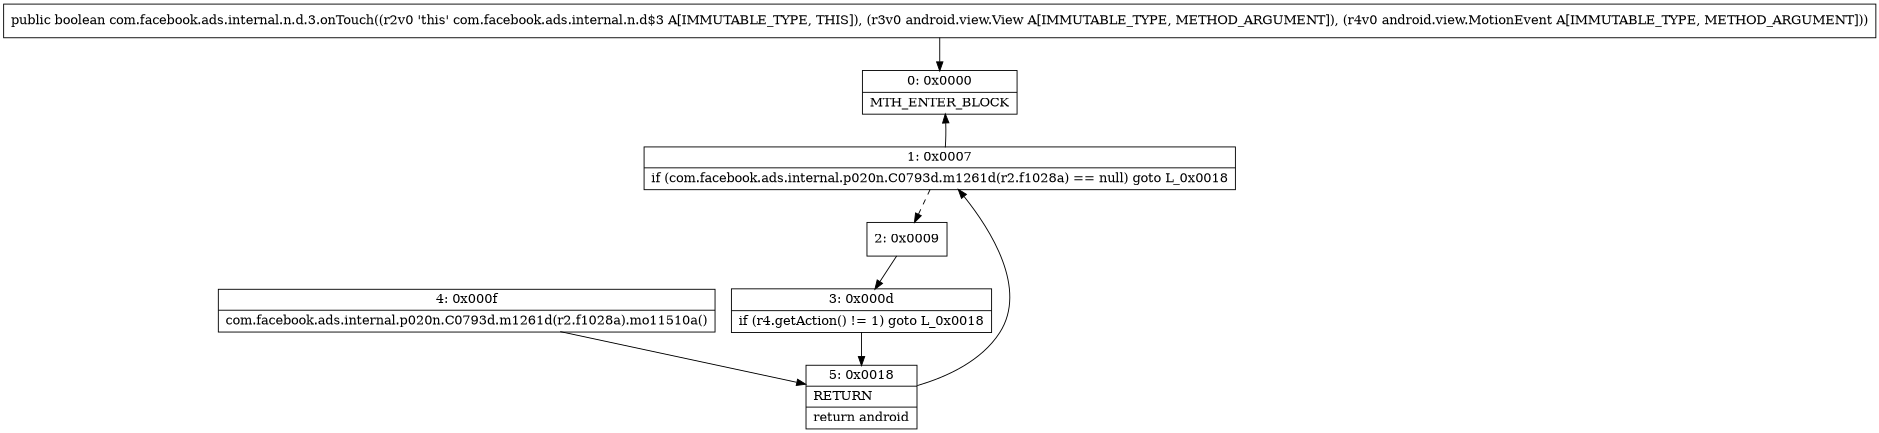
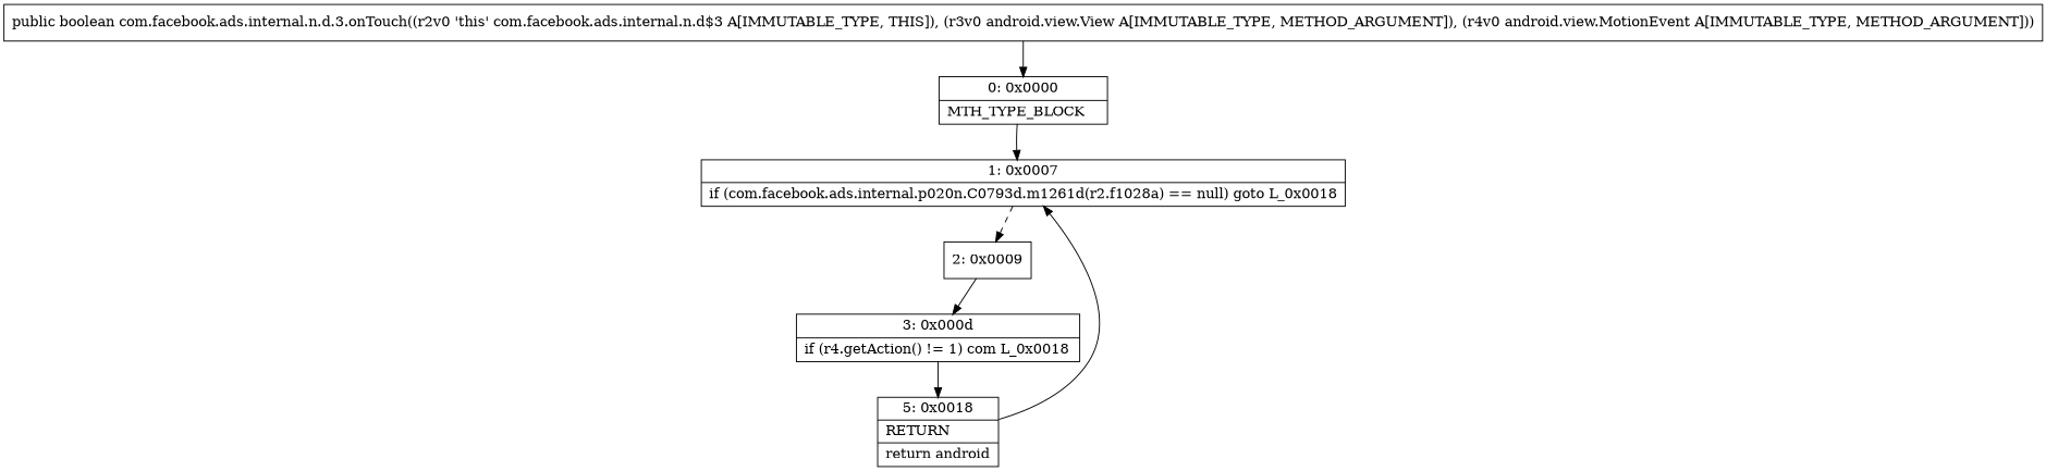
  digraph {
    node [shape=record]
-   n1 [label="{0\:\ 0x0000|MTH_ENTER_BLOCK\l}"]
+   n1 [label="{0\:\ 0x0000|MTH_TYPE_BLOCK\l}"]
    n2 [label="{1\:\ 0x0007|if (com.facebook.ads.internal.p020n.C0793d.m1261d(r2.f1028a) == null) goto L_0x0018\l}"]
    n3 [label="{2\:\ 0x0009}"]
-   n4 [label="{3\:\ 0x000d|if (r4.getAction() != 1) goto L_0x0018\l}"]
+   n4 [label="{3\:\ 0x000d|if (r4.getAction() != 1) com L_0x0018\l}"]
    n5 [label="{5\:\ 0x0018|RETURN\l|return android\l}"]
-   n6 [label="{4\:\ 0x000f|com.facebook.ads.internal.p020n.C0793d.m1261d(r2.f1028a).mo11510a()\l}"]
    n7 [label="{public boolean com.facebook.ads.internal.n.d.3.onTouch((r2v0 'this' com.facebook.ads.internal.n.d$3 A[IMMUTABLE_TYPE, THIS]), (r3v0 android.view.View A[IMMUTABLE_TYPE, METHOD_ARGUMENT]), (r4v0 android.view.MotionEvent A[IMMUTABLE_TYPE, METHOD_ARGUMENT])) }"]
-   n2 -> n1
+   n1 -> n2
    n2 -> n3 [style=dashed]
    n3 -> n4
    n4 -> n5
    n5 -> n2
-   n6 -> n5
    n7 -> n1
  }
